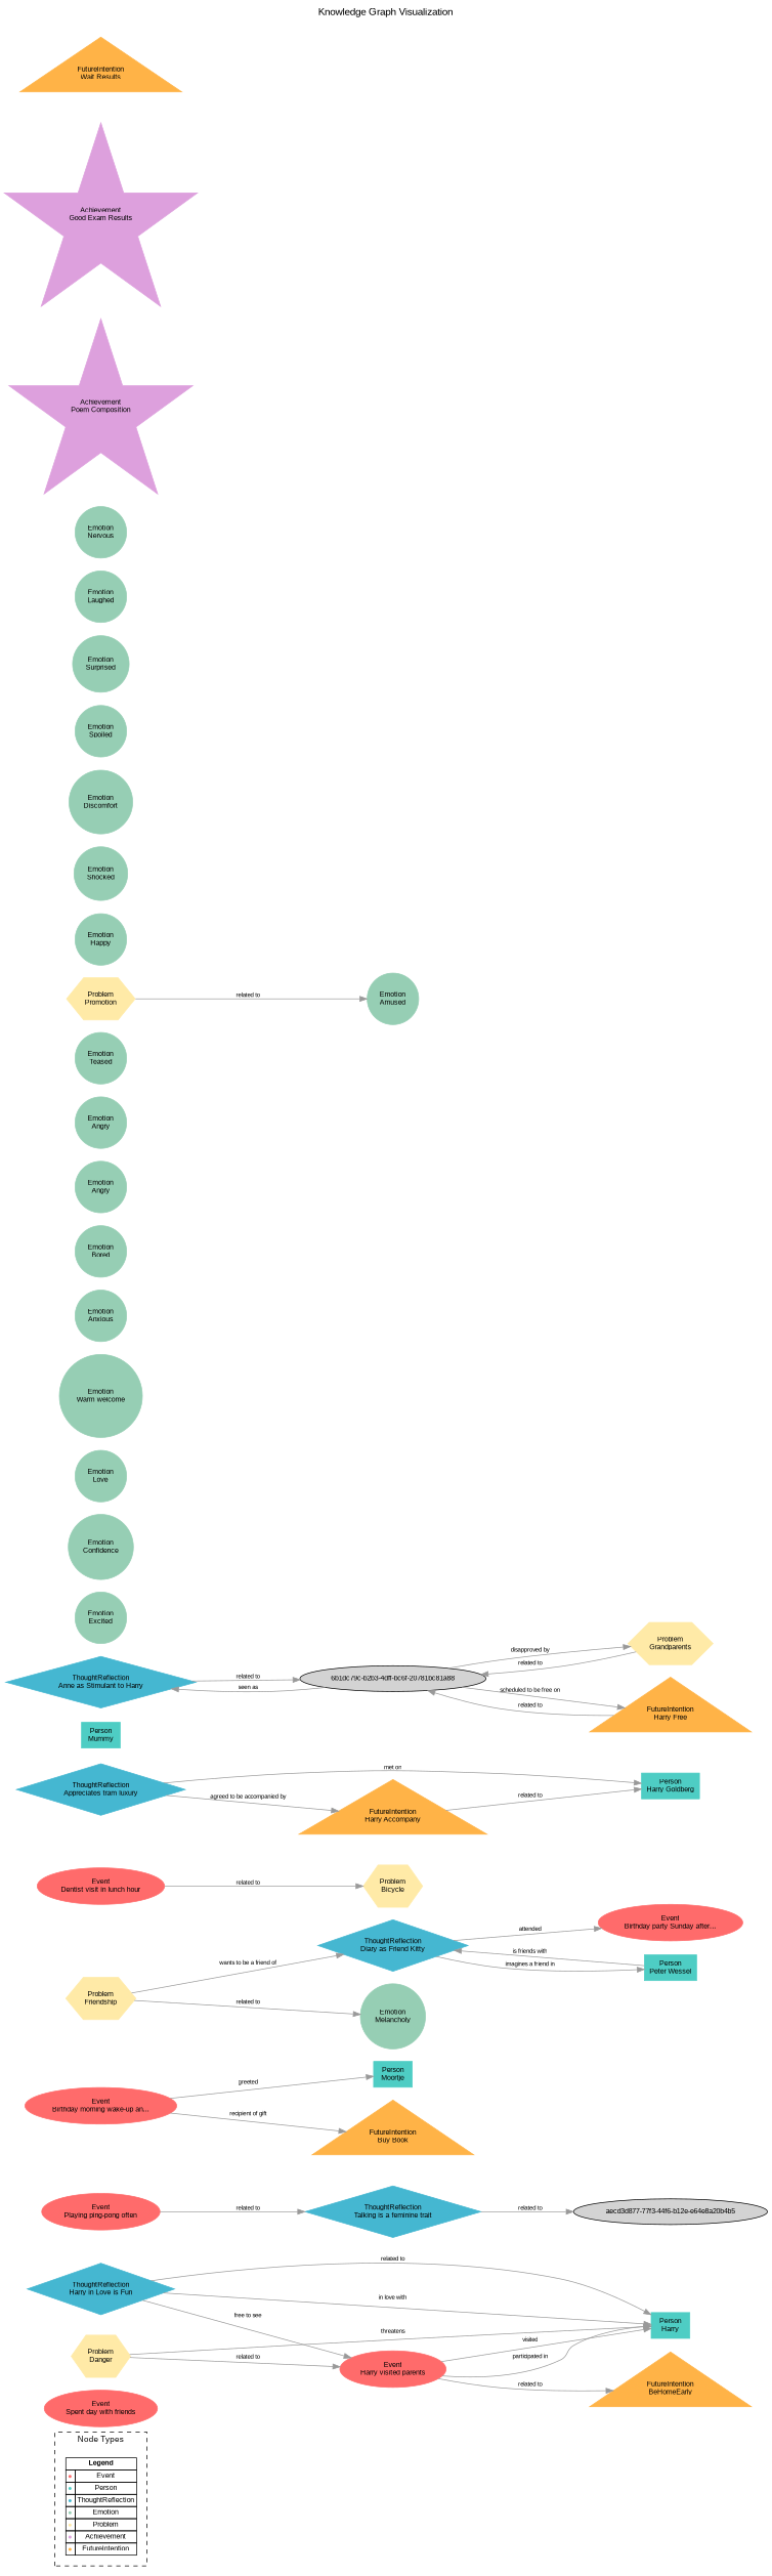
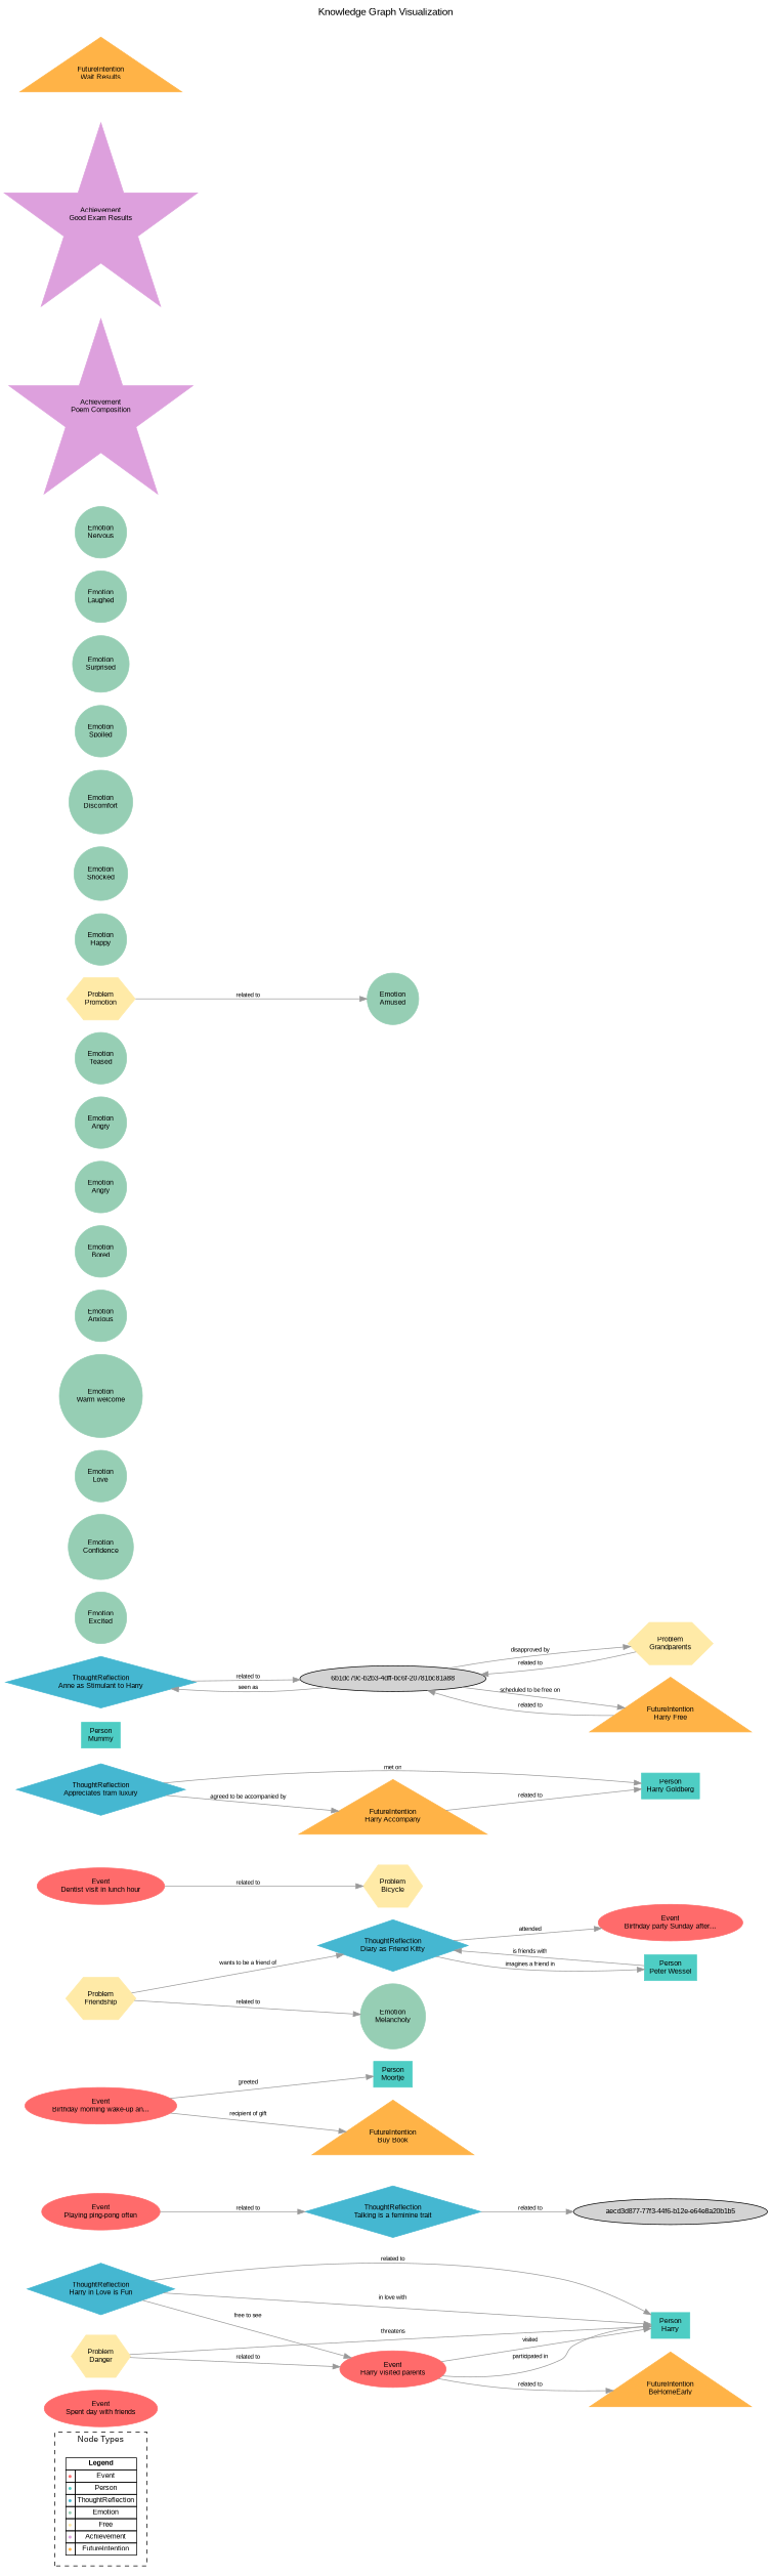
  digraph {
    bgcolor=white
    fontname=Arial
    fontsize=14
    label="Knowledge Graph Visualization"
    labelloc=t
    rankdir=LR
    node [fontname=Arial fontsize=10 margin=0.1 shape=circle color="#96CEB4" style=filled]
    edge [color=gray60 fontname=Arial fontsize=8]
-   n1 [label=<             <TABLE BORDER="0" CELLBORDER="1" CELLSPACING="0">             <TR><TD COLSPAN="2"><B>Legend</B></TD></TR>             <TR><TD><FONT COLOR="#FF6B6B">●</FONT></TD><TD>Event</TD></TR><TR><TD><FONT COLOR="#4ECDC4">●</FONT></TD><TD>Person</TD></TR><TR><TD><FONT COLOR="#45B7D1">●</FONT></TD><TD>ThoughtReflection</TD></TR><TR><TD><FONT COLOR="#96CEB4">●</FONT></TD><TD>Emotion</TD></TR><TR><TD><FONT COLOR="#FFEAA7">●</FONT></TD><TD>Problem</TD></TR><TR><TD><FONT COLOR="#DDA0DD">●</FONT></TD><TD>Achievement</TD></TR><TR><TD><FONT COLOR="#FFB347">●</FONT></TD><TD>FutureIntention</TD></TR>             </TABLE>             > shape=plaintext color="" style=""]
+   n1 [label=<             <TABLE BORDER="0" CELLBORDER="1" CELLSPACING="0">             <TR><TD COLSPAN="2"><B>Legend</B></TD></TR>             <TR><TD><FONT COLOR="#FF6B6B">●</FONT></TD><TD>Event</TD></TR><TR><TD><FONT COLOR="#4ECDC4">●</FONT></TD><TD>Person</TD></TR><TR><TD><FONT COLOR="#45B7D1">●</FONT></TD><TD>ThoughtReflection</TD></TR><TR><TD><FONT COLOR="#96CEB4">●</FONT></TD><TD>Emotion</TD></TR><TR><TD><FONT COLOR="#FFEAA7">●</FONT></TD><TD>Free</TD></TR><TR><TD><FONT COLOR="#DDA0DD">●</FONT></TD><TD>Achievement</TD></TR><TR><TD><FONT COLOR="#FFB347">●</FONT></TD><TD>FutureIntention</TD></TR>             </TABLE>             > shape=plaintext color="" style=""]
    n2 [color="#FF6B6B" label="Event\nSpent day with friends" shape=ellipse]
    n3 [color="#FF6B6B" label="Event\nHarry visited parents" shape=ellipse]
    n4 [color="#4ECDC4" label="Person\nHarry" shape=box]
    n5 [color="#FFB347" label="FutureIntention\nBeHomeEarly" shape=triangle]
    n6 [color="#FF6B6B" label="Event\nPlaying ping-pong often" shape=ellipse]
    n7 [color="#45B7D1" label="ThoughtReflection\nTalking is a feminine trait" shape=diamond]
-   "aecd3d877-77f3-44f6-b12e-e64e8a20b4b5" [shape="" color=""]
+   "aecd3d877-77f3-44f6-b12e-e64e8a20b4b5" [label="aecd3d877-77f3-44f6-b12e-e64e8a20b1b5" shape="" color=""]
    n9 [color="#FF6B6B" label="Event\nBirthday morning wake-up an..." shape=ellipse]
    n10 [color="#4ECDC4" label="Person\nMoortje" shape=box]
    n11 [color="#FFB347" label="FutureIntention\nBuy Book" shape=triangle]
    n12 [color="#FF6B6B" label="Event\nBirthday party Sunday after..." shape=ellipse]
    n13 [color="#FF6B6B" label="Event\nDentist visit in lunch hour" shape=ellipse]
    n14 [color="#FFEAA7" label="Problem\nBicycle" shape=hexagon]
    n15 [color="#4ECDC4" label="Person\nHarry Goldberg" shape=box]
    n16 [color="#4ECDC4" label="Person\nPeter Wessel" shape=box]
    n17 [color="#45B7D1" label="ThoughtReflection\nDiary as Friend Kitty" shape=diamond]
    n18 [color="#4ECDC4" label="Person\nMummy" shape=box]
    n19 [color="#45B7D1" label="ThoughtReflection\nHarry in Love is Fun" shape=diamond]
    n20 [color="#45B7D1" label="ThoughtReflection\nAnne as Stimulant to Harry" shape=diamond]
    "6b1dc79c-b2b3-4dff-bc6f-20781bc81a88" [shape="" color=""]
    n22 [color="#FFEAA7" label="Problem\nGrandparents" shape=hexagon]
    n23 [color="#FFB347" label="FutureIntention\nHarry Free" shape=triangle]
    n24 [color="#45B7D1" label="ThoughtReflection\nAppreciates tram luxury" shape=diamond]
    n25 [color="#FFB347" label="FutureIntention\nHarry Accompany" shape=triangle]
    n26 [label="Emotion\nExcited"]
    n27 [label="Emotion\nMelancholy"]
    n28 [label="Emotion\nConfidence"]
    n29 [label="Emotion\nLove"]
    n30 [label="Emotion\nWarm welcome"]
    n31 [label="Emotion\nAnxious"]
    n32 [label="Emotion\nBored"]
    n33 [label="Emotion\nAngry"]
    n34 [label="Emotion\nAngry"]
    n35 [label="Emotion\nTeased"]
    n36 [label="Emotion\nAmused"]
    n37 [label="Emotion\nHappy"]
    n38 [label="Emotion\nShocked"]
    n39 [label="Emotion\nDiscomfort"]
    n40 [label="Emotion\nSpoiled"]
    n41 [label="Emotion\nSurprised"]
    n42 [label="Emotion\nLaughed"]
    n43 [label="Emotion\nNervous"]
    n44 [color="#FFEAA7" label="Problem\nFriendship" shape=hexagon]
    n45 [color="#FFEAA7" label="Problem\nDanger" shape=hexagon]
    n46 [color="#FFEAA7" label="Problem\nPromotion" shape=hexagon]
    n47 [color="#DDA0DD" label="Achievement\nPoem Composition" shape=star]
    n48 [color="#DDA0DD" label="Achievement\nGood Exam Results" shape=star]
    n49 [color="#FFB347" label="FutureIntention\nWait Results" shape=triangle]
    subgraph cluster_1 {
      fontsize=12
      label="Node Types"
      style=dashed
      n1
    }
    n3 -> n4 [label=visited]
    n3 -> n4 [label="participated in"]
    n3 -> n5 [label="related to"]
    n6 -> n7 [label="related to"]
    n7 -> "aecd3d877-77f3-44f6-b12e-e64e8a20b4b5" [label="related to"]
    n9 -> n10 [label=greeted]
    n9 -> n11 [label="recipient of gift"]
    n13 -> n14 [label="related to"]
    n16 -> n17 [label="is friends with"]
    n17 -> n12 [label=attended]
    n17 -> n16 [label="imagines a friend in"]
    n19 -> n3 [label="free to see"]
    n19 -> n4 [label="related to"]
    n19 -> n4 [label="in love with"]
    n20 -> "6b1dc79c-b2b3-4dff-bc6f-20781bc81a88" [label="related to"]
    "6b1dc79c-b2b3-4dff-bc6f-20781bc81a88" -> n20 [label="seen as"]
    "6b1dc79c-b2b3-4dff-bc6f-20781bc81a88" -> n22 [label="disapproved by"]
    "6b1dc79c-b2b3-4dff-bc6f-20781bc81a88" -> n23 [label="scheduled to be free on"]
    n22 -> "6b1dc79c-b2b3-4dff-bc6f-20781bc81a88" [label="related to"]
    n23 -> "6b1dc79c-b2b3-4dff-bc6f-20781bc81a88" [label="related to"]
    n24 -> n15 [label="met on"]
    n24 -> n25 [label="agreed to be accompanied by"]
    n25 -> n15 [label="related to"]
    n44 -> n17 [label="wants to be a friend of"]
    n44 -> n27 [label="related to"]
    n45 -> n3 [label="related to"]
    n45 -> n4 [label=threatens]
    n46 -> n36 [label="related to"]
  }
